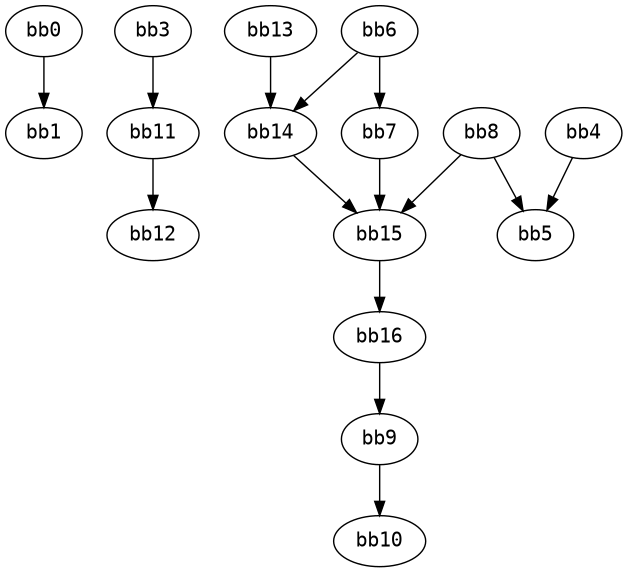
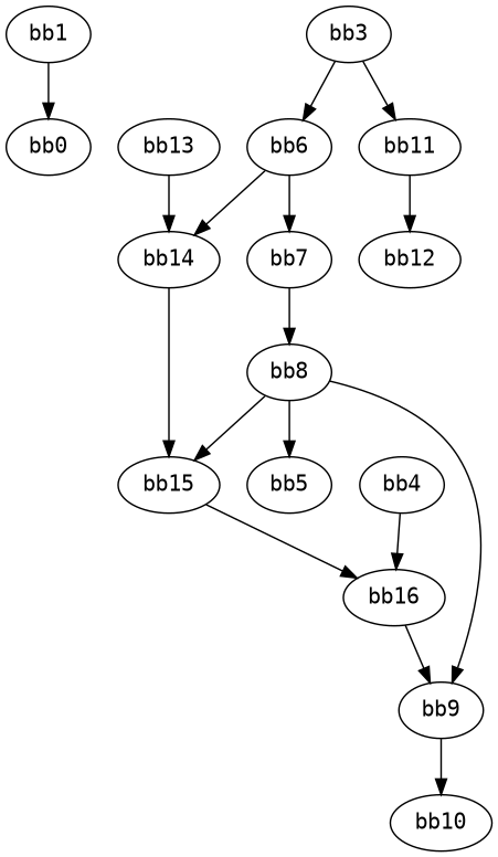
  digraph {
    fontname="DejaVu Sans Mono"
    node [fontname="DejaVu Sans Mono"]
    edge [fontname="DejaVu Sans Mono"]
    n1 [label="bb0\l"]
    n2 [label="bb1\l"]
    n3 [label="bb3\l"]
    n4 [label="bb6\l"]
    n5 [label="bb11\l"]
    n6 [label="bb4\l"]
    n7 [label="bb5\l"]
    n8 [label="bb14\l"]
    n9 [label="bb7\l"]
    n10 [label="bb12\l"]
    n11 [label="bb15\l"]
    n12 [label="bb8\l"]
    n13 [label="bb9\l"]
    n14 [label="bb10\l"]
    n15 [label="bb16\l"]
    n16 [label="bb13\l"]
-   n1 -> n2
+   n2 -> n1
+   n3 -> n4
    n3 -> n5
    n4 -> n8
    n4 -> n9
    n5 -> n10
-   n6 -> n7
+   n6 -> n15
    n8 -> n11
-   n9 -> n11
+   n9 -> n12
    n11 -> n15
    n12 -> n7
    n12 -> n11
+   n12 -> n13
    n13 -> n14
    n15 -> n13
    n16 -> n8
  }
